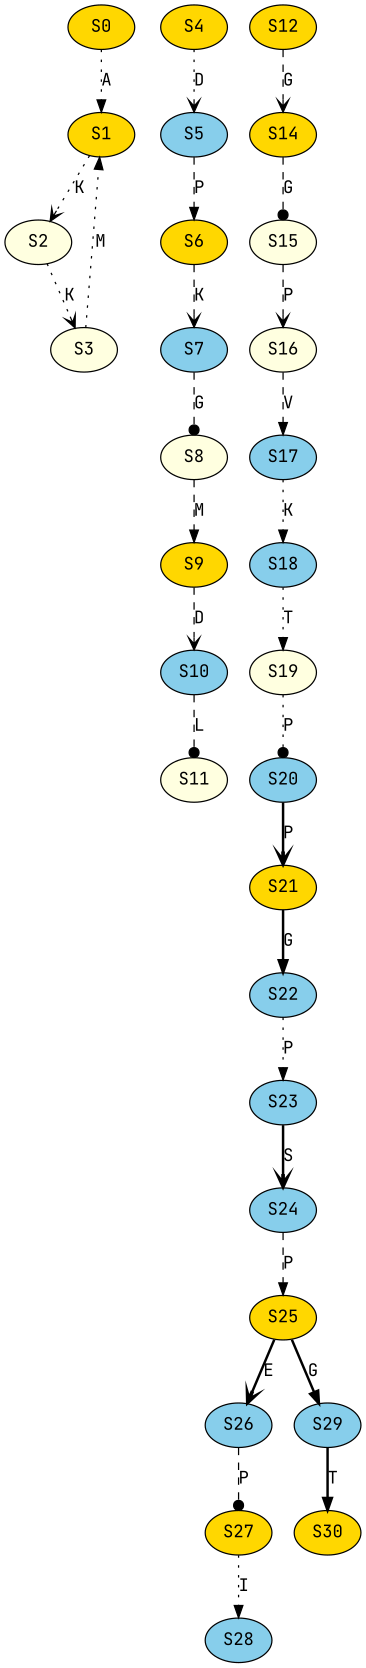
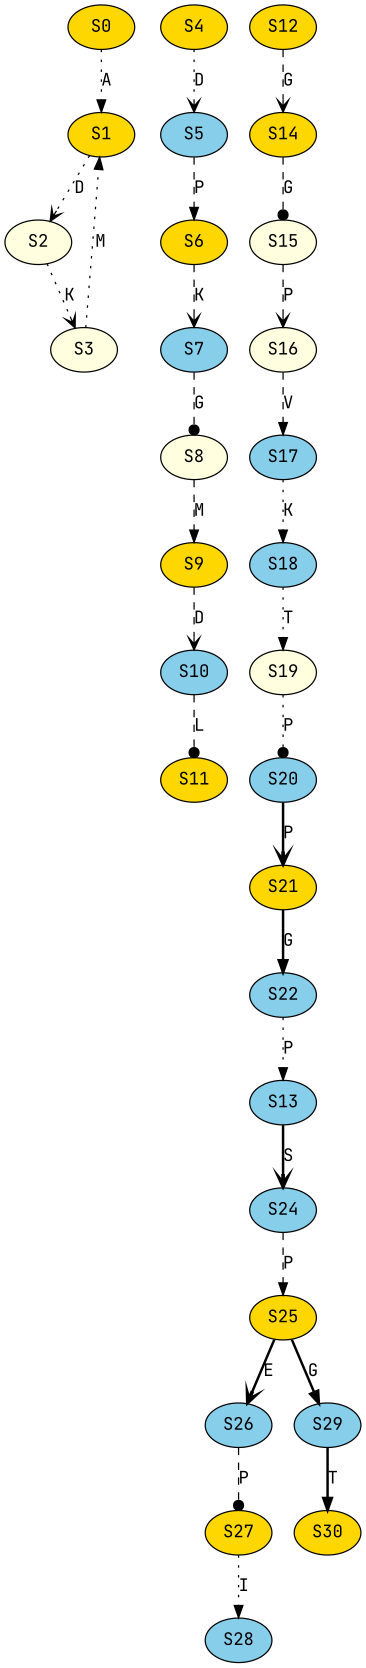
  strict digraph {
    fontname="JetBrains Mono"
    node [fillcolor=gold fontname="JetBrains Mono" style=filled]
    edge [arrowhead=normal fontname="JetBrains Mono" style=dashed]
    S0
    S1
    S2 [fillcolor=lightyellow]
    S3 [fillcolor=lightyellow]
    S4
    S5 [fillcolor=skyblue]
    S6
    S7 [fillcolor=skyblue]
    S8 [fillcolor=lightyellow]
    S9
    S10 [fillcolor=skyblue]
-   S11 [fillcolor=lightyellow]
+   S11
    S12
    S14
    S15 [fillcolor=lightyellow]
    S16 [fillcolor=lightyellow]
    S17 [fillcolor=skyblue]
    S18 [fillcolor=skyblue]
    S19 [fillcolor=lightyellow]
    S20 [fillcolor=skyblue]
    S21
    S22 [fillcolor=skyblue]
-   S23 [fillcolor=skyblue]
+   S23 [fillcolor=skyblue label=S13]
    S24 [fillcolor=skyblue]
    S25
    S26 [fillcolor=skyblue]
    S29 [fillcolor=skyblue]
    S27
    S28 [fillcolor=skyblue]
    S30
    S0 -> S1 [label=A style=dotted]
-   S1 -> S2 [arrowhead=vee label=K style=dotted]
+   S1 -> S2 [arrowhead=vee label=D style=dotted]
    S2 -> S3 [arrowhead=vee label=K style=dotted]
    S3 -> S1 [label=M style=dotted]
    S4 -> S5 [arrowhead=vee label=D style=dotted]
    S5 -> S6 [label=P]
    S6 -> S7 [arrowhead=vee label=K]
    S7 -> S8 [arrowhead=dot label=G]
    S8 -> S9 [label=M]
    S9 -> S10 [arrowhead=vee label=D]
    S10 -> S11 [arrowhead=dot label=L]
    S12 -> S14 [arrowhead=vee label=G]
    S14 -> S15 [arrowhead=dot label=G]
    S15 -> S16 [arrowhead=vee label=P]
    S16 -> S17 [label=V]
    S17 -> S18 [label=K style=dotted]
    S18 -> S19 [label=T style=dotted]
    S19 -> S20 [arrowhead=dot label=P style=dotted]
    S20 -> S21 [arrowhead=vee label=P style=bold]
    S21 -> S22 [label=G style=bold]
    S22 -> S23 [label=P style=dotted]
    S23 -> S24 [arrowhead=vee label=S style=bold]
    S24 -> S25 [label=P]
    S25 -> S26 [arrowhead=vee label=E style=bold]
    S25 -> S29 [label=G style=bold]
    S26 -> S27 [arrowhead=dot label=P]
    S29 -> S30 [label=T style=bold]
    S27 -> S28 [label=I style=dotted]
  }
